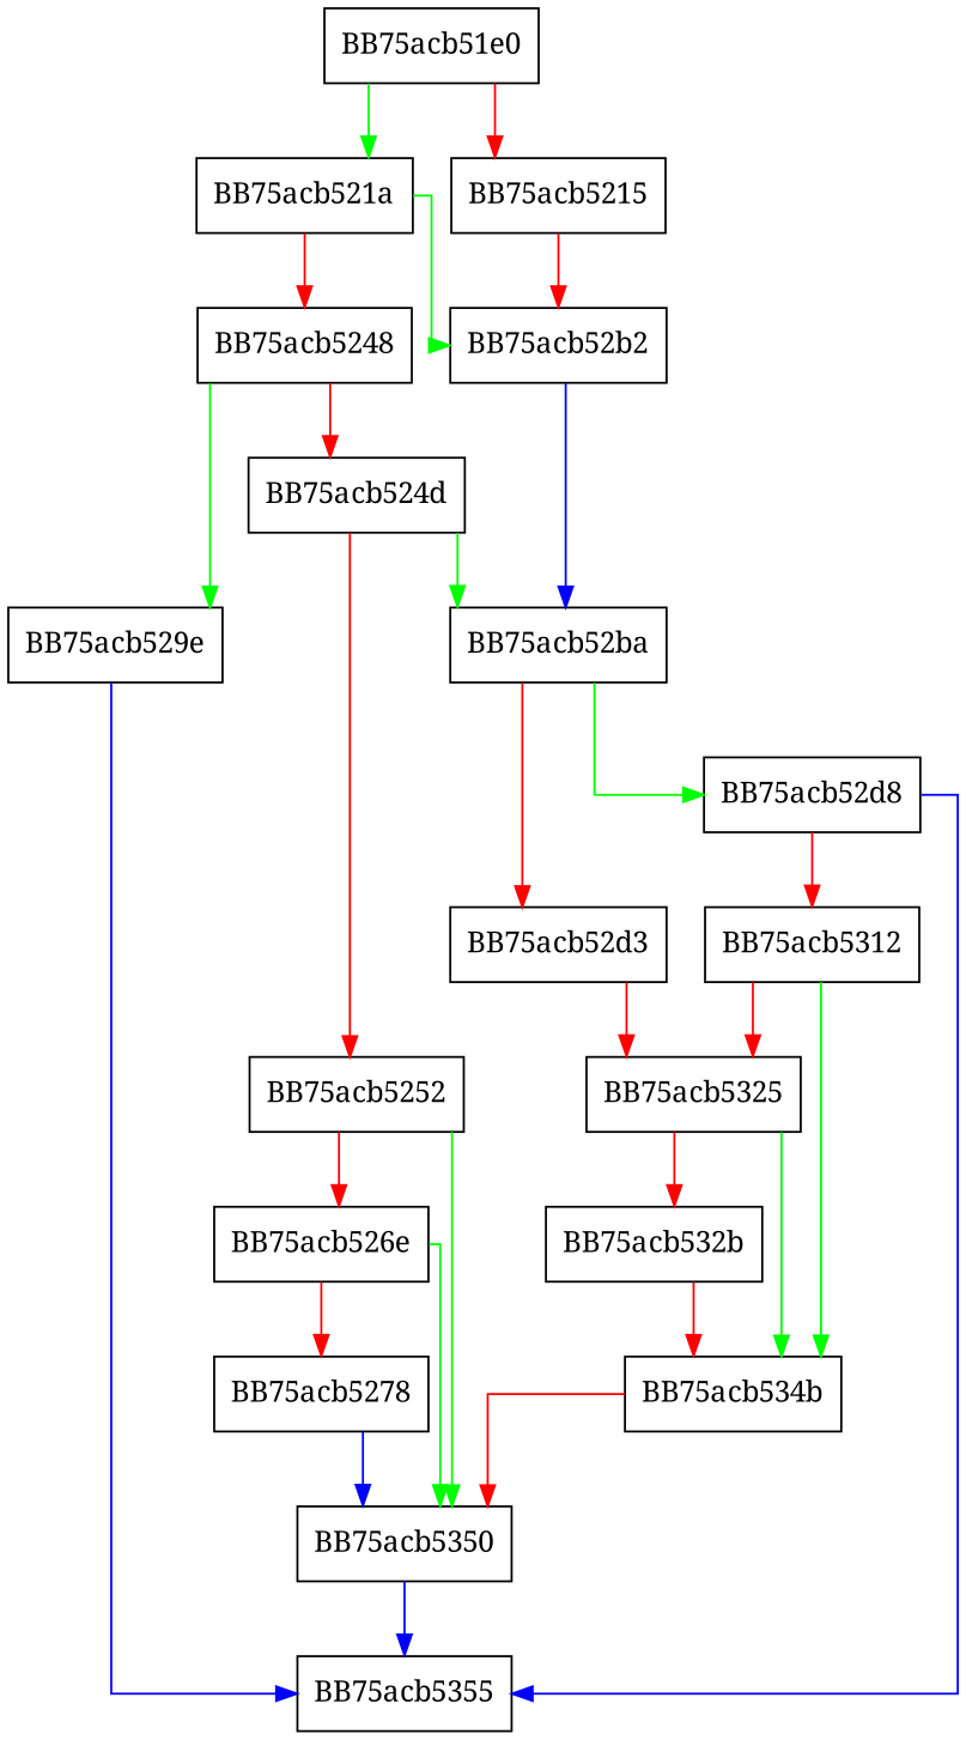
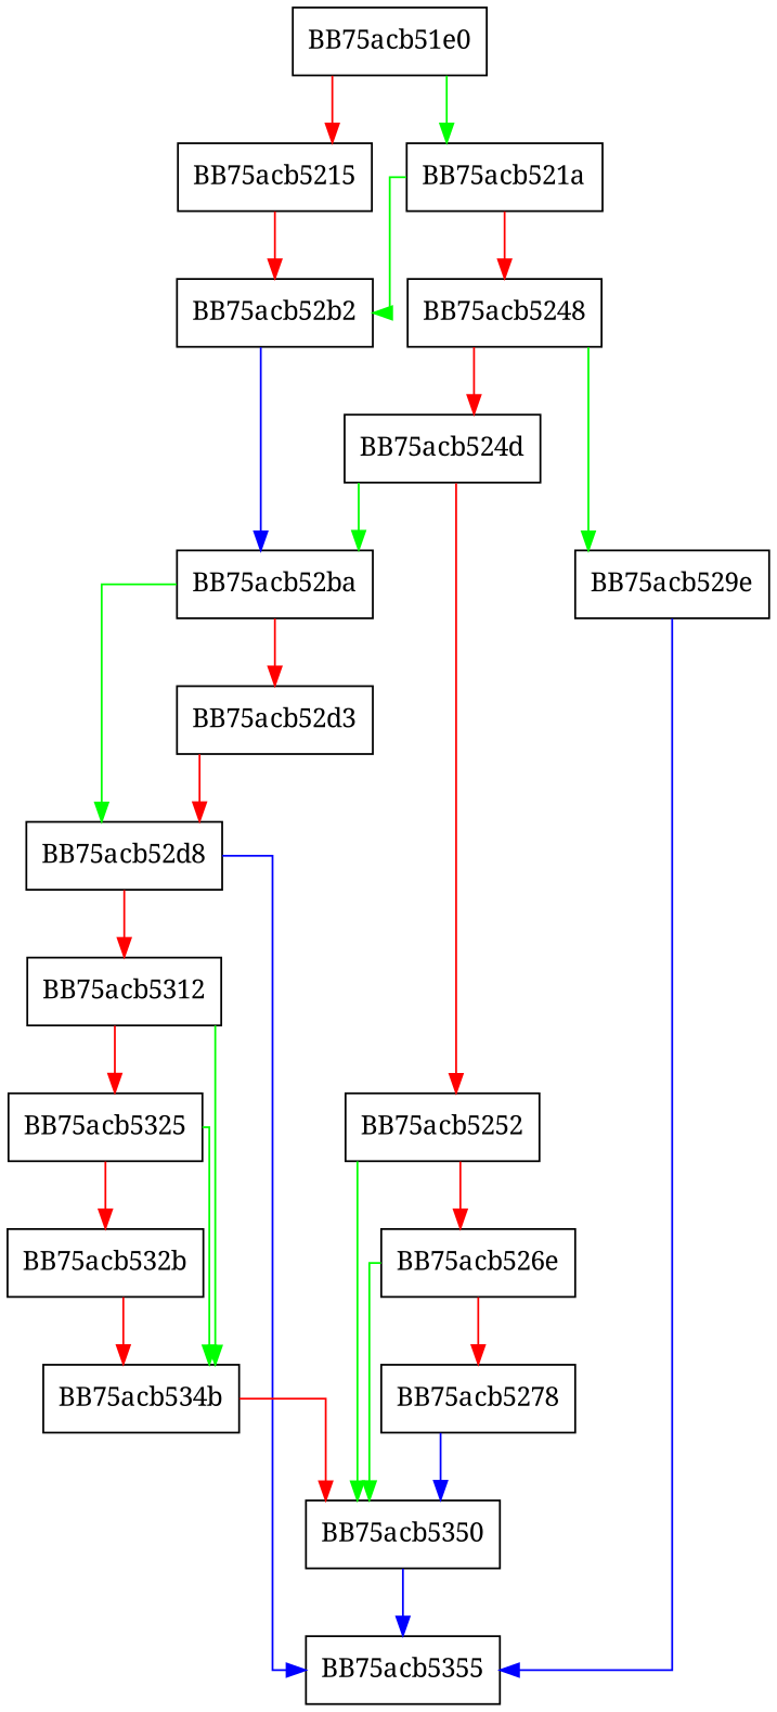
  digraph {
    fontname="Noto Serif"
    splines=ortho
    node [fontname="Noto Serif" shape=box]
    edge [color=red fontname="Noto Serif"]
    BB75acb51e0
    BB75acb521a
    BB75acb5215
    BB75acb52b2
    BB75acb5248
    BB75acb52ba
    BB75acb529e
    BB75acb524d
    BB75acb52d8
    BB75acb52d3
    BB75acb5355
    BB75acb5252
    BB75acb5350
    BB75acb526e
    BB75acb5312
    BB75acb5278
    BB75acb534b
    BB75acb5325
    BB75acb532b
    BB75acb51e0 -> BB75acb521a [color=green]
    BB75acb51e0 -> BB75acb5215
    BB75acb521a -> BB75acb52b2 [color=green]
    BB75acb521a -> BB75acb5248
    BB75acb5215 -> BB75acb52b2
    BB75acb52b2 -> BB75acb52ba [color=blue]
    BB75acb5248 -> BB75acb529e [color=green]
    BB75acb5248 -> BB75acb524d
    BB75acb52ba -> BB75acb52d8 [color=green]
    BB75acb52ba -> BB75acb52d3
    BB75acb529e -> BB75acb5355 [color=blue]
    BB75acb524d -> BB75acb52ba [color=green]
    BB75acb524d -> BB75acb5252
    BB75acb52d8 -> BB75acb5355 [color=blue]
    BB75acb52d8 -> BB75acb5312
-   BB75acb52d3 -> BB75acb5325
+   BB75acb52d3 -> BB75acb52d8
    BB75acb5252 -> BB75acb5350 [color=green]
    BB75acb5252 -> BB75acb526e
    BB75acb5350 -> BB75acb5355 [color=blue]
    BB75acb526e -> BB75acb5350 [color=green]
    BB75acb526e -> BB75acb5278
    BB75acb5312 -> BB75acb534b [color=green]
    BB75acb5312 -> BB75acb5325
    BB75acb5278 -> BB75acb5350 [color=blue]
    BB75acb534b -> BB75acb5350
    BB75acb5325 -> BB75acb534b [color=green]
    BB75acb5325 -> BB75acb532b
    BB75acb532b -> BB75acb534b
  }
